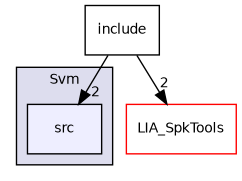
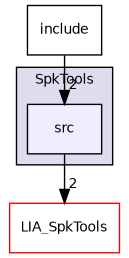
  digraph {
    compound=true
    node [fontname=Helvetica fontsize=10 shape=box style=filled]
    edge [headlabel=2 labeldistance=1.5 labelfontname=Helvetica labelfontsize=10]
    n1 [fillcolor="#eeeeff" label=src pencolor=black]
    n2 [color=red fillcolor=white label=LIA_SpkTools]
    n3 [label=include style=""]
    subgraph cluster_1 {
      bgcolor="#ddddee"
      fontname=Helvetica
      fontsize=10
-     label=Svm
+     label=SpkTools
      pencolor=black
      n1
    }
-   n3 -> n2
+   n1 -> n2
    n3 -> n1
  }
